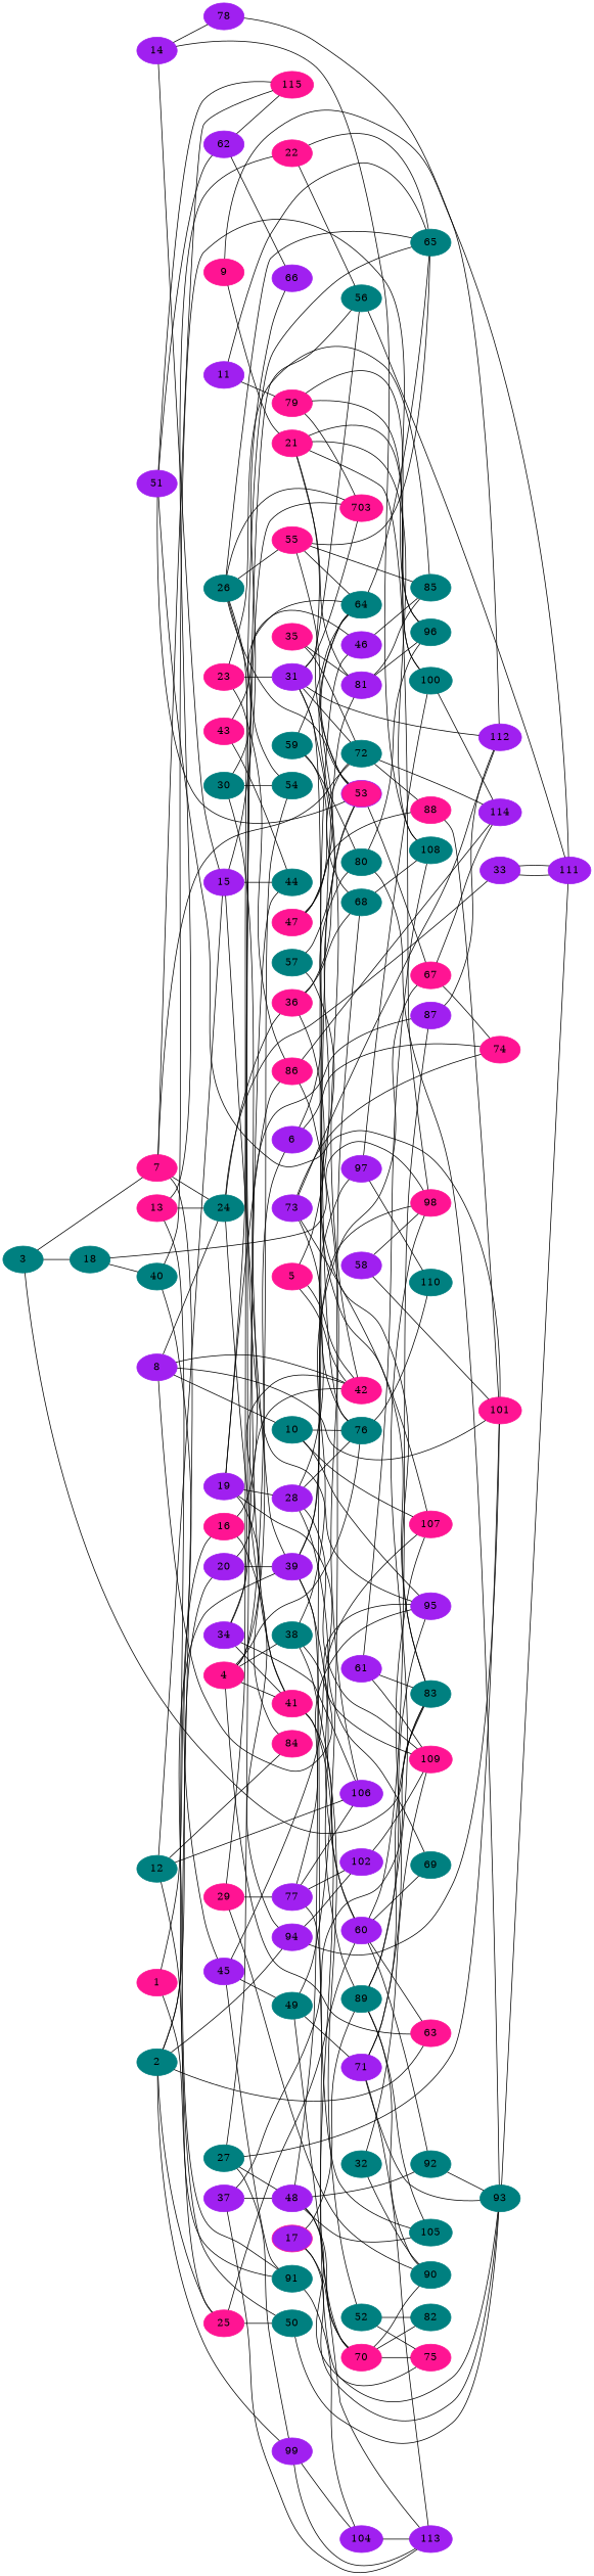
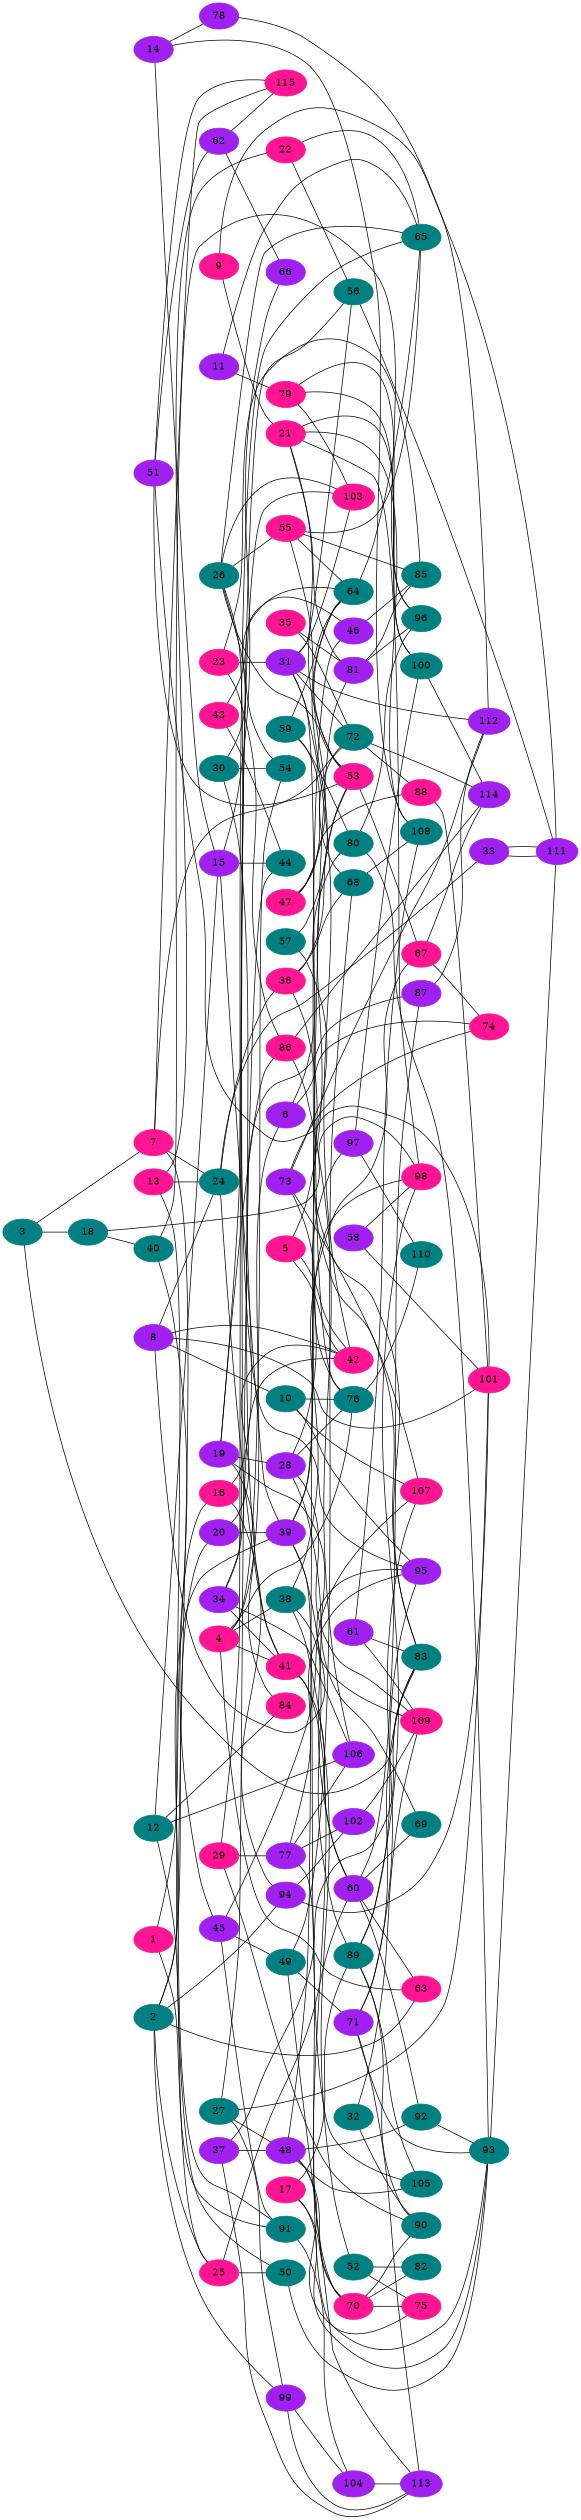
  graph {
    rankdir=LR
    node [color=teal style=filled]
    1 [color=deeppink]
    16 [color=deeppink]
    91
    94 [color=purple]
    87 [color=purple]
    104 [color=purple]
    20 [color=purple]
    2
    25 [color=deeppink]
    39 [color=purple]
    63 [color=deeppink]
    99 [color=purple]
    42 [color=deeppink]
    50
    60 [color=purple]
    89
    98 [color=deeppink]
    46 [color=purple]
    105
    101 [color=deeppink]
    102 [color=purple]
    113 [color=purple]
    7 [color=deeppink]
    3
    18
    83
    24
    72
    115 [color=deeppink]
    40
    4 [color=deeppink]
    6 [color=purple]
    38
    41 [color=deeppink]
    54
    76
    74 [color=deeppink]
    80
    109 [color=deeppink]
    52
    67 [color=deeppink]
    70 [color=deeppink]
    110
    5 [color=deeppink]
    53 [color=purple fillcolor=deeppink]
    93
    96
    33 [color=purple]
    36 [color=deeppink]
    88 [color=deeppink]
    114 [color=purple]
    8 [color=purple]
    10
    95 [color=purple]
    107 [color=deeppink]
    9 [color=deeppink]
    21 [color=deeppink]
    111 [color=purple]
    108
    81 [color=purple]
    100
    11 [color=purple]
    65
    79 [color=deeppink]
-   103 [color=deeppink label=703]
+   103 [color=deeppink]
    12
    15 [color=purple]
    84 [color=deeppink]
    106 [color=purple]
    44
    66 [color=purple]
    13 [color=deeppink]
    22 [color=deeppink]
    56
    14 [color=purple]
    78 [color=purple]
    112 [color=purple]
-   17 [color=deeppink fillcolor=purple]
+   17 [color=deeppink]
    90
    75 [color=deeppink]
    82
    45 [color=purple]
    19 [color=purple]
    28 [color=purple]
    69
    86 [color=deeppink]
    97 [color=purple]
    85
    23 [color=deeppink]
    31 [color=purple]
    68
    92
    26
    55 [color=deeppink]
    64
    27
    48 [color=purple]
    29 [color=deeppink]
    77 [color=purple]
    30
    32
    34 [color=purple]
    35 [color=deeppink]
    37 [color=purple]
    49
    43 [color=deeppink]
    71 [color=purple]
    47 [color=deeppink]
    51 [color=purple]
    62 [color=purple]
    57
    58 [color=purple]
    59
    61 [color=purple]
    73 [color=purple]
    1 -- 16
    1 -- 91
    16 -- 94
    16 -- 87
    91 -- 104
    94 -- 101
    94 -- 102
    87 -- 112
    104 -- 113
    20 -- 39
    20 -- 42
    2 -- 94
    2 -- 20
    2 -- 25
    2 -- 39
    2 -- 63
    2 -- 99
    25 -- 50
    25 -- 60
    39 -- 89
    39 -- 98
    39 -- 46
    39 -- 105
    99 -- 104
    99 -- 113
    50 -- 93
    60 -- 87
    60 -- 63
    60 -- 69
    60 -- 92
    89 -- 98
    89 -- 105
    89 -- 95
    89 -- 90
    46 -- 85
    102 -- 109
    7 -- 91
    7 -- 24
    7 -- 72
    7 -- 115
    3 -- 7
    3 -- 18
    3 -- 83
    18 -- 98
    18 -- 40
    24 -- 41
    24 -- 33
    24 -- 36
    72 -- 88
    72 -- 114
    40 -- 96
    40 -- 45
    4 -- 63
    4 -- 6
    4 -- 38
    4 -- 41
    4 -- 54
    4 -- 76
    6 -- 74
    6 -- 80
    38 -- 109
    38 -- 52
    38 -- 67
    41 -- 60
    41 -- 70
    76 -- 110
    80 -- 93
    80 -- 96
    52 -- 75
    52 -- 82
    67 -- 74
    67 -- 114
    70 -- 90
    70 -- 75
    70 -- 82
    5 -- 42
    5 -- 42
    5 -- 53
    53 -- 67
    93 -- 111
    33 -- 111
    33 -- 111
    36 -- 83
    36 -- 53
    36 -- 68
    88 -- 101
    8 -- 42
    8 -- 101
    8 -- 24
    8 -- 10
    8 -- 95
    10 -- 76
    10 -- 95
    10 -- 107
    9 -- 21
    9 -- 111
    21 -- 98
    21 -- 53
    21 -- 108
    21 -- 81
    21 -- 100
    81 -- 96
    81 -- 85
    100 -- 114
    11 -- 65
    11 -- 79
    79 -- 96
    79 -- 100
    79 -- 103
    12 -- 25
    12 -- 15
    12 -- 84
    12 -- 106
    15 -- 39
    15 -- 44
    15 -- 66
    13 -- 50
    13 -- 24
    13 -- 22
    22 -- 65
    22 -- 56
    56 -- 111
    14 -- 108
    14 -- 15
    14 -- 78
    78 -- 112
    17 -- 89
    17 -- 70
    17 -- 93
    45 -- 91
    45 -- 107
    45 -- 49
    19 -- 65
    19 -- 84
    19 -- 28
    19 -- 69
    19 -- 86
    28 -- 60
    28 -- 76
    28 -- 109
    28 -- 97
    86 -- 114
    86 -- 106
    97 -- 110
    97 -- 100
    23 -- 86
    23 -- 85
    23 -- 31
    31 -- 42
    31 -- 72
    31 -- 76
    31 -- 103
    31 -- 56
    31 -- 112
    68 -- 108
    92 -- 93
    26 -- 54
    26 -- 53
    26 -- 95
    26 -- 65
    26 -- 103
    26 -- 55
    55 -- 53
    55 -- 65
    55 -- 85
    55 -- 64
    64 -- 65
    27 -- 99
    27 -- 101
    27 -- 44
    27 -- 48
    48 -- 105
    48 -- 70
    48 -- 81
    48 -- 75
    48 -- 92
    29 -- 56
    29 -- 90
    29 -- 77
    77 -- 102
    77 -- 93
    77 -- 95
    77 -- 106
    30 -- 41
    30 -- 54
    30 -- 64
    32 -- 109
    32 -- 90
    34 -- 42
    34 -- 41
    34 -- 103
    34 -- 106
    35 -- 72
    35 -- 81
    37 -- 113
    37 -- 83
    37 -- 48
    49 -- 113
    49 -- 68
    49 -- 71
    43 -- 46
    43 -- 44
    71 -- 113
    71 -- 83
    71 -- 93
    71 -- 107
    47 -- 72
    47 -- 88
    47 -- 64
    51 -- 101
    51 -- 115
    51 -- 53
    51 -- 62
    62 -- 115
    62 -- 66
    57 -- 83
    57 -- 64
    58 -- 98
    58 -- 101
    59 -- 80
    59 -- 68
    59 -- 64
    61 -- 83
    61 -- 109
    61 -- 108
    73 -- 76
    73 -- 74
    73 -- 107
    73 -- 112
  }
